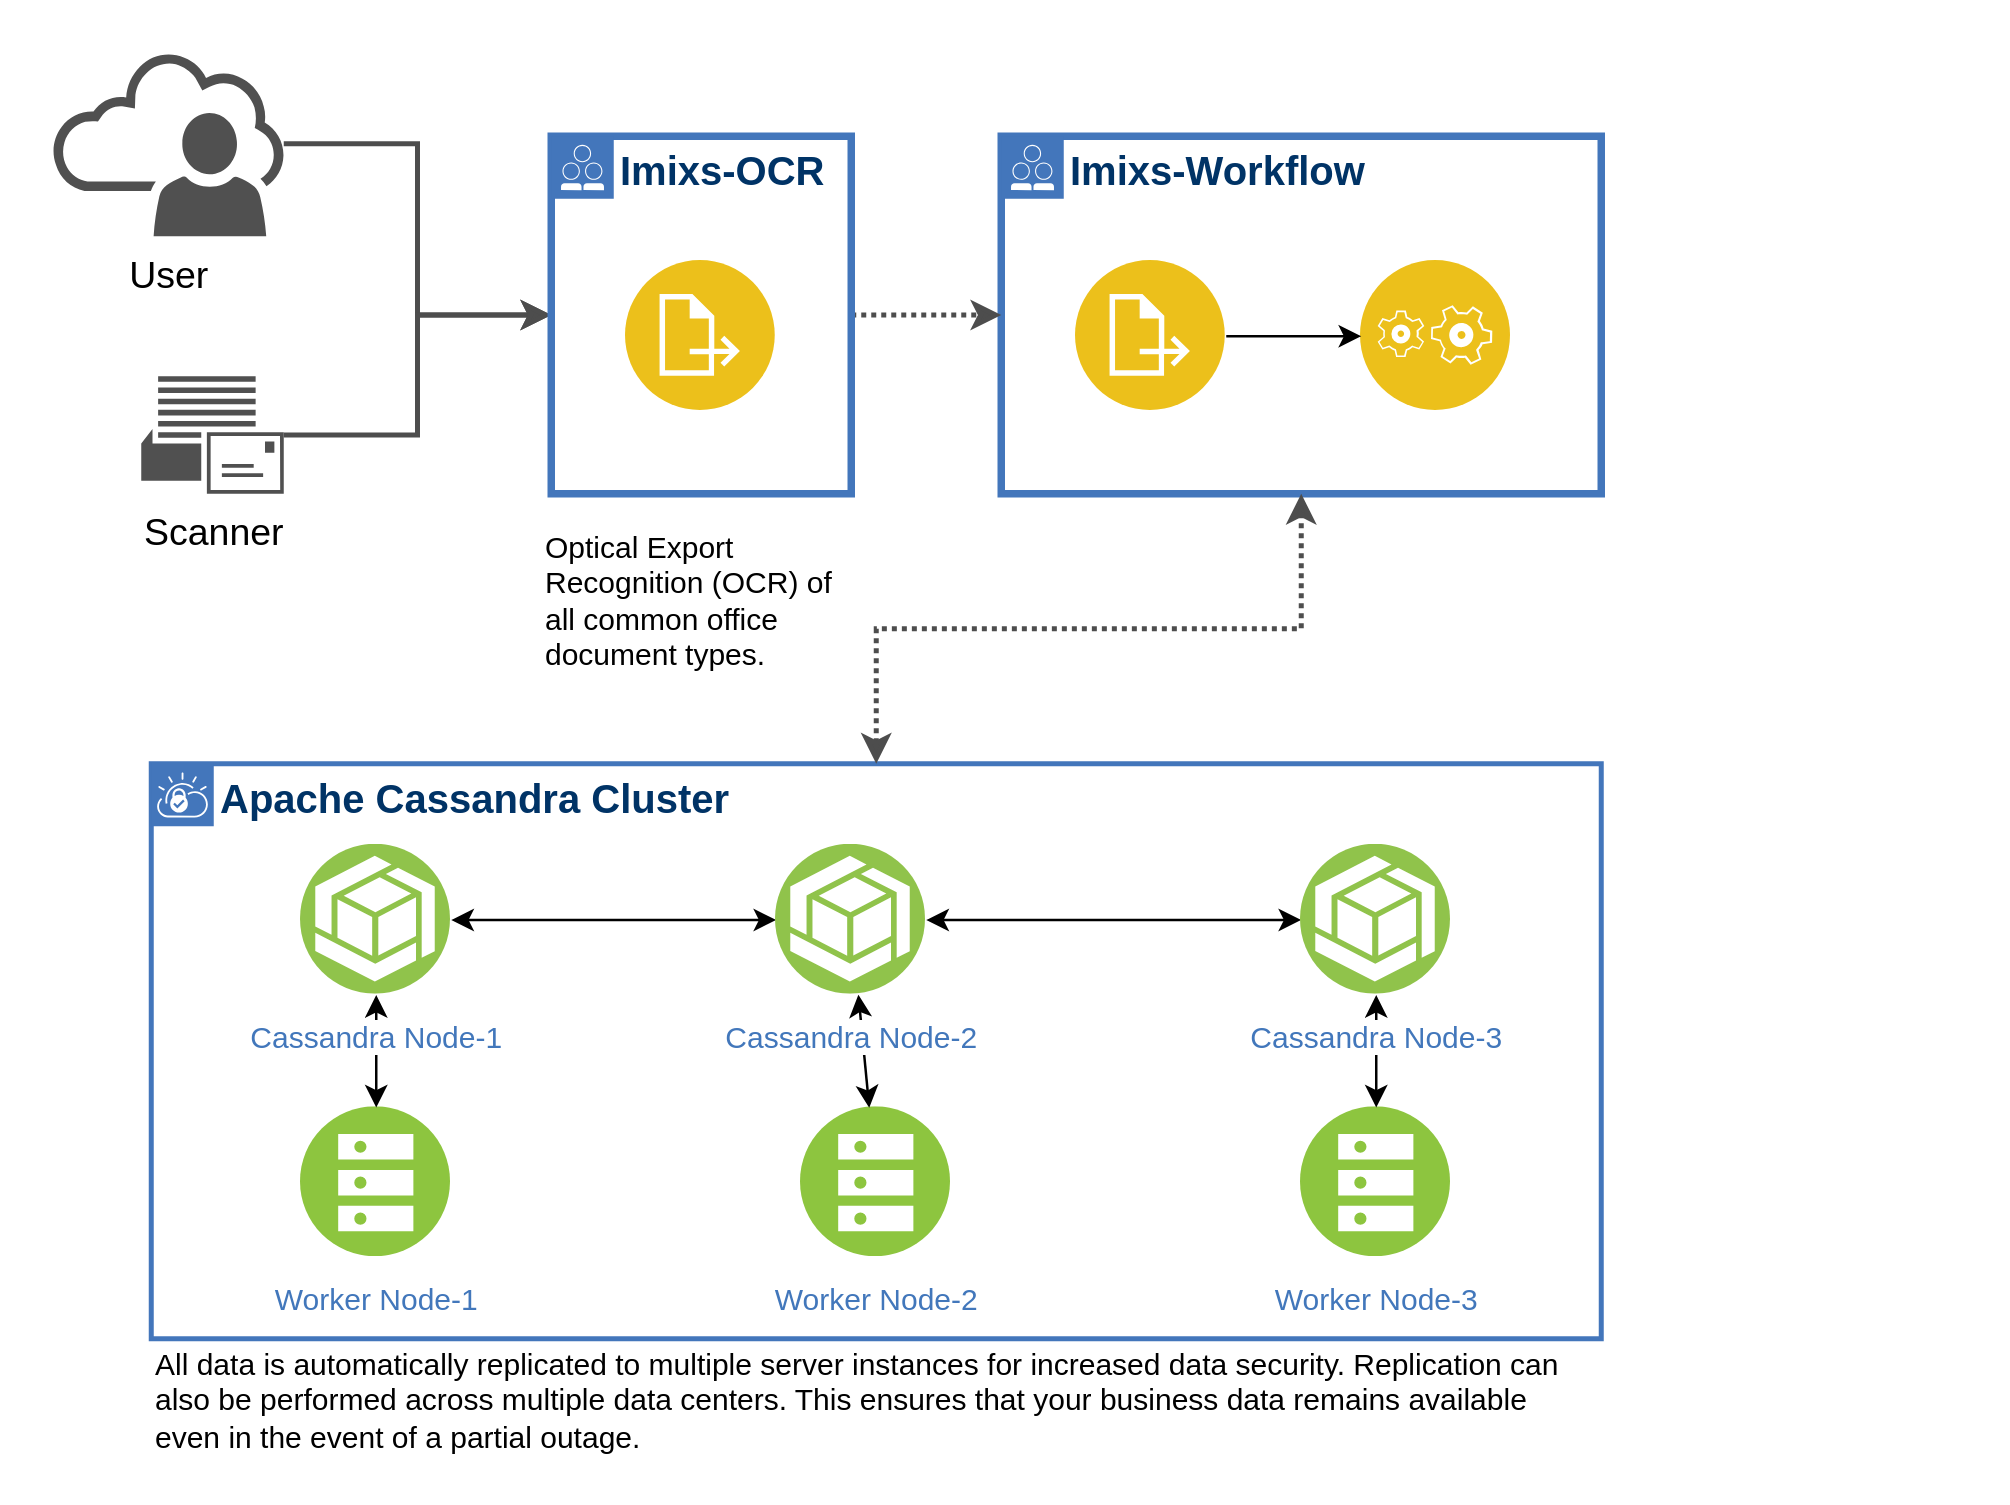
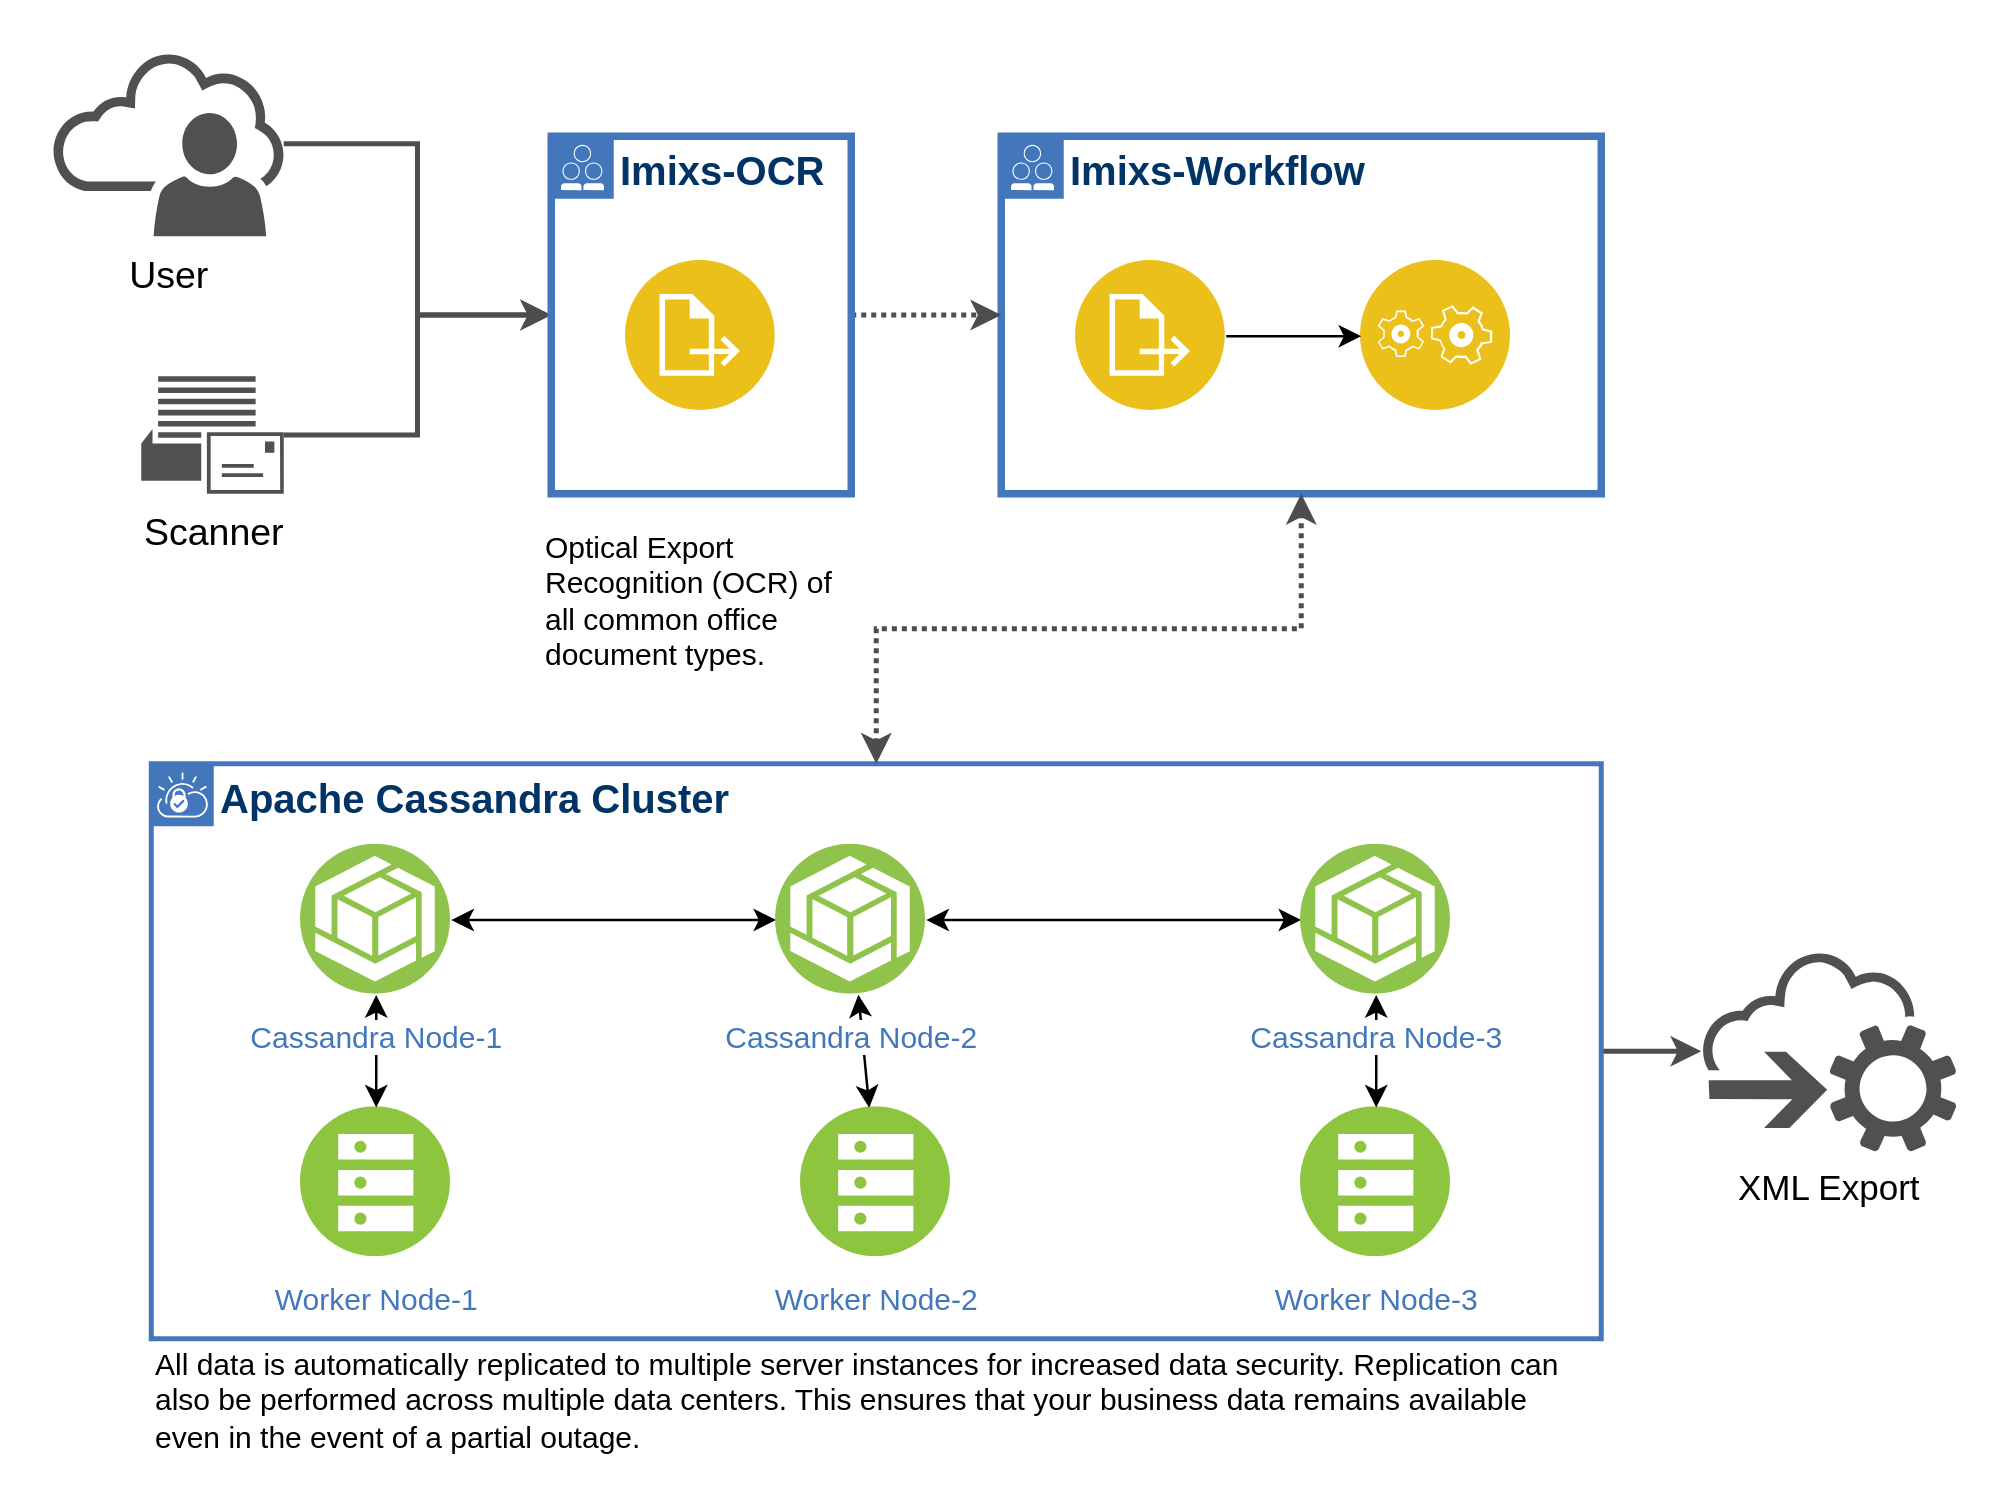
  <mxCell id="0" />
  <mxCell id="1" parent="0" />
  <mxCell id="2" value="Imixs-Workflow" style="shape=mxgraph.ibm.box;prType=public;fontStyle=1;verticalAlign=top;align=left;spacingLeft=32;spacingTop=4;fillColor=none;rounded=0;whiteSpace=wrap;html=1;strokeColor=#4376BB;strokeWidth=3;dashed=0;container=1;spacing=-4;collapsible=0;expand=0;recursiveResize=0;fontSize=16;fontColor=#003366;" vertex="1" parent="1"><mxGeometry x="400" y="54" width="240" height="143" as="geometry" /></mxCell>
  <mxCell id="3" value="" style="aspect=fixed;perimeter=ellipsePerimeter;html=1;align=center;shadow=0;dashed=0;fontColor=#4277BB;labelBackgroundColor=#ffffff;fontSize=12;spacingTop=3;image;image=img/lib/ibm/applications/application_logic.svg;" vertex="1" parent="2"><mxGeometry x="144" y="50" width="60" height="60" as="geometry" /></mxCell>
  <mxCell id="4" style="edgeStyle=orthogonalEdgeStyle;rounded=0;orthogonalLoop=1;jettySize=auto;html=1;entryX=0;entryY=0.5;entryDx=0;entryDy=0;fontSize=15;" edge="1" parent="2" source="5" target="3"><mxGeometry relative="1" as="geometry" /></mxCell>
  <mxCell id="5" value="" style="aspect=fixed;perimeter=ellipsePerimeter;html=1;align=center;shadow=0;dashed=0;fontColor=#4277BB;labelBackgroundColor=#ffffff;fontSize=12;spacingTop=3;image;image=img/lib/ibm/applications/annotate.svg;" vertex="1" parent="2"><mxGeometry x="30" y="50" width="60" height="60" as="geometry" /></mxCell>
+ <mxCell id="6" style="edgeStyle=orthogonalEdgeStyle;rounded=0;orthogonalLoop=1;jettySize=auto;html=1;strokeColor=#4D4D4D;strokeWidth=2;fontSize=14;fontColor=#000000;" edge="1" parent="1" source="7" target="27"><mxGeometry relative="1" as="geometry" /></mxCell>
  <mxCell id="7" value="Apache Cassandra Cluster" style="shape=mxgraph.ibm.box;prType=vpc;fontStyle=1;verticalAlign=top;align=left;spacingLeft=32;spacingTop=4;fillColor=none;rounded=0;whiteSpace=wrap;html=1;strokeColor=#4376BB;strokeWidth=2;dashed=0;container=1;spacing=-4;collapsible=0;expand=0;recursiveResize=0;fontSize=16;fontColor=#003366;" vertex="1" parent="1"><mxGeometry x="60" y="305" width="580" height="230" as="geometry" /></mxCell>
  <mxCell id="8" value="Worker Node-1" style="aspect=fixed;perimeter=ellipsePerimeter;html=1;align=center;shadow=0;dashed=0;fontColor=#4277BB;labelBackgroundColor=#ffffff;fontSize=12;spacingTop=3;image;image=img/lib/ibm/vpc/BareMetalServer.svg;" vertex="1" parent="7"><mxGeometry x="60" y="137.5" width="60" height="60" as="geometry" /></mxCell>
  <mxCell id="9" value="Worker Node-2" style="aspect=fixed;perimeter=ellipsePerimeter;html=1;align=center;shadow=0;dashed=0;fontColor=#4277BB;labelBackgroundColor=#ffffff;fontSize=12;spacingTop=3;image;image=img/lib/ibm/vpc/BareMetalServer.svg;" vertex="1" parent="7"><mxGeometry x="260" y="137.5" width="60" height="60" as="geometry" /></mxCell>
  <mxCell id="10" value="Worker Node-3" style="aspect=fixed;perimeter=ellipsePerimeter;html=1;align=center;shadow=0;dashed=0;fontColor=#4277BB;labelBackgroundColor=#ffffff;fontSize=12;spacingTop=3;image;image=img/lib/ibm/vpc/BareMetalServer.svg;" vertex="1" parent="7"><mxGeometry x="460" y="137.5" width="60" height="60" as="geometry" /></mxCell>
  <mxCell id="11" value="" style="html=1;labelBackgroundColor=#ffffff;startArrow=classic;startFill=1;startSize=6;endArrow=classic;endFill=1;endSize=6;jettySize=auto;orthogonalLoop=1;strokeWidth=1;fontSize=14;" edge="1" parent="7" source="16" target="17"><mxGeometry width="60" height="60" relative="1" as="geometry"><mxPoint x="170" y="45" as="sourcePoint" /><mxPoint x="230" y="-15" as="targetPoint" /></mxGeometry></mxCell>
  <mxCell id="12" value="" style="html=1;labelBackgroundColor=#ffffff;startArrow=classic;startFill=1;startSize=6;endArrow=classic;endFill=1;endSize=6;jettySize=auto;orthogonalLoop=1;strokeWidth=1;fontSize=14;" edge="1" parent="7" source="17" target="18"><mxGeometry width="60" height="60" relative="1" as="geometry"><mxPoint x="170" y="45" as="sourcePoint" /><mxPoint x="230" y="-15" as="targetPoint" /></mxGeometry></mxCell>
  <mxCell id="13" value="" style="html=1;labelBackgroundColor=#ffffff;startArrow=classic;startFill=1;startSize=6;endArrow=classic;endFill=1;endSize=6;jettySize=auto;orthogonalLoop=1;strokeWidth=1;fontSize=14;" edge="1" parent="7" source="8" target="16"><mxGeometry width="60" height="60" relative="1" as="geometry"><mxPoint x="170" y="45" as="sourcePoint" /><mxPoint x="230" y="-15" as="targetPoint" /></mxGeometry></mxCell>
  <mxCell id="14" value="" style="html=1;labelBackgroundColor=#ffffff;startArrow=classic;startFill=1;startSize=6;endArrow=classic;endFill=1;endSize=6;jettySize=auto;orthogonalLoop=1;strokeWidth=1;fontSize=14;" edge="1" parent="7" source="9" target="17"><mxGeometry width="60" height="60" relative="1" as="geometry"><mxPoint x="210" y="200" as="sourcePoint" /><mxPoint x="170" as="targetPoint" /></mxGeometry></mxCell>
  <mxCell id="15" value="" style="html=1;labelBackgroundColor=#ffffff;startArrow=classic;startFill=1;startSize=6;endArrow=classic;endFill=1;endSize=6;jettySize=auto;orthogonalLoop=1;strokeWidth=1;fontSize=14;" edge="1" parent="7" source="10" target="18"><mxGeometry width="60" height="60" relative="1" as="geometry"><mxPoint x="170" y="45" as="sourcePoint" /><mxPoint x="230" y="-15" as="targetPoint" /></mxGeometry></mxCell>
  <mxCell id="16" value="Cassandra Node-1" style="aspect=fixed;perimeter=ellipsePerimeter;html=1;align=center;shadow=0;dashed=0;fontColor=#4277BB;labelBackgroundColor=#ffffff;fontSize=12;spacingTop=3;image;image=img/lib/ibm/vpc/ObjectStorage.svg;" vertex="1" parent="7"><mxGeometry x="60" y="32.5" width="60" height="60" as="geometry" /></mxCell>
  <mxCell id="17" value="Cassandra Node-2" style="aspect=fixed;perimeter=ellipsePerimeter;html=1;align=center;shadow=0;dashed=0;fontColor=#4277BB;labelBackgroundColor=#ffffff;fontSize=12;spacingTop=3;image;image=img/lib/ibm/vpc/ObjectStorage.svg;" vertex="1" parent="7"><mxGeometry x="250" y="32.5" width="60" height="60" as="geometry" /></mxCell>
  <mxCell id="18" value="Cassandra Node-3" style="aspect=fixed;perimeter=ellipsePerimeter;html=1;align=center;shadow=0;dashed=0;fontColor=#4277BB;labelBackgroundColor=#ffffff;fontSize=12;spacingTop=3;image;image=img/lib/ibm/vpc/ObjectStorage.svg;" vertex="1" parent="7"><mxGeometry x="460" y="32.5" width="60" height="60" as="geometry" /></mxCell>
  <mxCell id="19" style="edgeStyle=orthogonalEdgeStyle;rounded=0;orthogonalLoop=1;jettySize=auto;html=1;fontSize=16;fontColor=#003366;strokeColor=#4D4D4D;strokeWidth=2;" edge="1" parent="1" source="20" target="25"><mxGeometry relative="1" as="geometry" /></mxCell>
  <mxCell id="20" value="User" style="pointerEvents=1;shadow=0;dashed=0;html=1;strokeColor=none;fillColor=#505050;labelPosition=center;verticalLabelPosition=bottom;outlineConnect=0;verticalAlign=top;align=center;shape=mxgraph.office.clouds.online_user;fontSize=15;" vertex="1" parent="1"><mxGeometry x="20" y="20" width="93" height="74" as="geometry" /></mxCell>
  <mxCell id="21" style="edgeStyle=orthogonalEdgeStyle;rounded=0;orthogonalLoop=1;jettySize=auto;html=1;fontSize=16;fontColor=#003366;strokeColor=#4D4D4D;strokeWidth=2;" edge="1" parent="1" source="22" target="25"><mxGeometry relative="1" as="geometry" /></mxCell>
  <mxCell id="22" value="Scanner" style="pointerEvents=1;shadow=0;dashed=0;html=1;strokeColor=none;fillColor=#505050;labelPosition=center;verticalLabelPosition=bottom;verticalAlign=top;outlineConnect=0;align=center;shape=mxgraph.office.communications.email_workloaad;fontSize=15;" vertex="1" parent="1"><mxGeometry x="56" y="150" width="57" height="47" as="geometry" /></mxCell>
  <mxCell id="23" value="" style="edgeStyle=elbowEdgeStyle;rounded=0;elbow=vertical;html=1;labelBackgroundColor=#ffffff;startArrow=classic;startFill=1;startSize=6;endArrow=classic;endFill=1;endSize=6;jettySize=auto;orthogonalLoop=1;strokeWidth=2;fontSize=14;strokeColor=#4D4D4D;dashed=1;dashPattern=1 1;" edge="1" parent="1" source="7" target="2"><mxGeometry width="60" height="60" relative="1" as="geometry"><mxPoint x="230" y="350" as="sourcePoint" /><mxPoint x="290" y="290" as="targetPoint" /></mxGeometry></mxCell>
  <mxCell id="24" style="edgeStyle=orthogonalEdgeStyle;rounded=0;orthogonalLoop=1;jettySize=auto;html=1;fontSize=16;fontColor=#003366;strokeWidth=2;strokeColor=#4D4D4D;dashed=1;dashPattern=1 1;" edge="1" parent="1" source="25" target="2"><mxGeometry relative="1" as="geometry" /></mxCell>
  <mxCell id="25" value="Imixs-OCR" style="shape=mxgraph.ibm.box;prType=public;fontStyle=1;verticalAlign=top;align=left;spacingLeft=32;spacingTop=4;fillColor=none;rounded=0;whiteSpace=wrap;html=1;strokeColor=#4376BB;strokeWidth=3;dashed=0;container=1;spacing=-4;collapsible=0;expand=0;recursiveResize=0;fontSize=16;fontColor=#003366;" vertex="1" parent="1"><mxGeometry x="220" y="54" width="120" height="143" as="geometry" /></mxCell>
  <mxCell id="26" value="" style="aspect=fixed;perimeter=ellipsePerimeter;html=1;align=center;shadow=0;dashed=0;fontColor=#4277BB;labelBackgroundColor=#ffffff;fontSize=12;spacingTop=3;image;image=img/lib/ibm/applications/annotate.svg;" vertex="1" parent="25"><mxGeometry x="30" y="50" width="60" height="60" as="geometry" /></mxCell>
+ <mxCell id="27" value="XML Export" style="pointerEvents=1;shadow=0;dashed=0;html=1;strokeColor=none;fillColor=#505050;labelPosition=center;verticalLabelPosition=bottom;outlineConnect=0;verticalAlign=top;align=center;shape=mxgraph.office.clouds.cloud_service_request;fontSize=14;" vertex="1" parent="1"><mxGeometry x="680" y="380" width="102" height="80" as="geometry" /></mxCell>
  <mxCell id="28" value="All data is automatically replicated to multiple server instances for increased data security. Replication can also be performed across multiple data centers. This ensures that your business data remains available even in the event of a partial outage." style="text;html=1;strokeColor=none;fillColor=none;align=left;verticalAlign=middle;whiteSpace=wrap;rounded=0;fontSize=12;fontColor=#000000;labelPosition=center;verticalLabelPosition=middle;" vertex="1" parent="1"><mxGeometry x="60" y="540" width="580" height="40" as="geometry" /></mxCell>
  <mxCell id="29" value="Optical Export Recognition (OCR) of all common office document types.&amp;nbsp;" style="text;html=1;strokeColor=none;fillColor=none;align=left;verticalAlign=middle;whiteSpace=wrap;rounded=0;fontSize=12;fontColor=#000000;labelPosition=center;verticalLabelPosition=middle;" vertex="1" parent="1"><mxGeometry x="215.75" y="210" width="128.5" height="60" as="geometry" /></mxCell>
